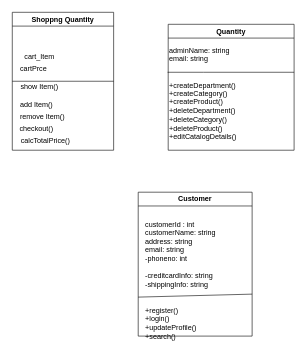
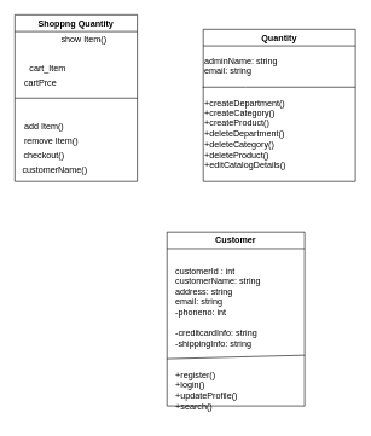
  <mxCell id="0" />
  <mxCell id="1" parent="0" />
  <mxCell id="2" value="Shoppng Quantity" style="swimlane;whiteSpace=wrap;html=1;startSize=23;" parent="1" vertex="1"><mxGeometry x="20" y="20" width="169" height="230" as="geometry" /></mxCell>
  <mxCell id="3" value="cart_Item" style="text;html=1;align=center;verticalAlign=middle;resizable=0;points=[];autosize=1;strokeColor=none;fillColor=none;" parent="2" vertex="1"><mxGeometry y="60" width="90" height="30" as="geometry" /></mxCell>
  <mxCell id="4" value="cartPrce" style="text;html=1;align=center;verticalAlign=middle;resizable=0;points=[];autosize=1;strokeColor=none;fillColor=none;" parent="2" vertex="1"><mxGeometry y="80" width="70" height="30" as="geometry" /></mxCell>
- <mxCell id="5" value="show Item()" style="text;html=1;align=center;verticalAlign=middle;resizable=0;points=[];autosize=1;strokeColor=none;fillColor=none;" parent="2" vertex="1"><mxGeometry y="110" width="90" height="30" as="geometry" /></mxCell>
+ <mxCell id="5" value="show Item()" style="text;html=1;align=center;verticalAlign=middle;resizable=0;points=[];autosize=1;strokeColor=none;fillColor=none;" parent="2" vertex="1"><mxGeometry x="50" y="20" width="90" height="30" as="geometry" /></mxCell>
  <mxCell id="6" value="add Item()" style="text;html=1;align=center;verticalAlign=middle;resizable=0;points=[];autosize=1;strokeColor=none;fillColor=none;" parent="2" vertex="1"><mxGeometry y="140" width="80" height="30" as="geometry" /></mxCell>
  <mxCell id="7" value="checkout()" style="text;html=1;align=center;verticalAlign=middle;resizable=0;points=[];autosize=1;strokeColor=none;fillColor=none;" parent="2" vertex="1"><mxGeometry y="180" width="80" height="30" as="geometry" /></mxCell>
- <mxCell id="8" value="calcTotalPrice()" style="text;html=1;align=center;verticalAlign=middle;resizable=0;points=[];autosize=1;strokeColor=none;fillColor=none;" parent="2" vertex="1"><mxGeometry y="200" width="110" height="30" as="geometry" /></mxCell>
+ <mxCell id="8" value="customerName()" style="text;html=1;align=center;verticalAlign=middle;resizable=0;points=[];autosize=1;strokeColor=none;fillColor=none;" parent="2" vertex="1"><mxGeometry y="200" width="110" height="30" as="geometry" /></mxCell>
  <mxCell id="9" value="remove Item()" style="text;html=1;align=center;verticalAlign=middle;resizable=0;points=[];autosize=1;strokeColor=none;fillColor=none;" parent="2" vertex="1"><mxGeometry y="160" width="100" height="30" as="geometry" /></mxCell>
  <mxCell id="10" value="" style="endArrow=none;html=1;rounded=0;exitX=0;exitY=0.5;exitDx=0;exitDy=0;entryX=1;entryY=0.5;entryDx=0;entryDy=0;" parent="1" source="2" target="2" edge="1"><mxGeometry width="50" height="50" relative="1" as="geometry"><mxPoint x="40" y="160" as="sourcePoint" /><mxPoint x="250" y="155" as="targetPoint" /></mxGeometry></mxCell>
  <mxCell id="11" value="Quantity" style="swimlane;whiteSpace=wrap;html=1;" vertex="1" parent="1"><mxGeometry x="280" y="40" width="210" height="210" as="geometry" /></mxCell>
  <mxCell id="12" value="adminName: string&lt;br&gt;email: string&lt;br&gt;&lt;br&gt;&lt;br&gt;+createDepartment()&lt;br&gt;+createCategory()&lt;br&gt;+createProduct()&lt;br&gt;+deleteDepartment()&lt;br&gt;+deleteCategory()&lt;br&gt;+deleteProduct()&lt;br&gt;+editCatalogDetails()" style="text;whiteSpace=wrap;html=1;" vertex="1" parent="11"><mxGeometry y="30" width="210" height="180" as="geometry" /></mxCell>
  <mxCell id="13" value="" style="endArrow=none;html=1;rounded=0;entryX=1.006;entryY=0.303;entryDx=0;entryDy=0;entryPerimeter=0;" edge="1" parent="11"><mxGeometry width="50" height="50" relative="1" as="geometry"><mxPoint x="-1" y="80" as="sourcePoint" /><mxPoint x="210" y="80" as="targetPoint" /><Array as="points"><mxPoint x="59" y="80" /></Array></mxGeometry></mxCell>
  <mxCell id="14" value="Customer" style="swimlane;whiteSpace=wrap;html=1;" vertex="1" parent="1"><mxGeometry x="230" y="320" width="190" height="240" as="geometry" /></mxCell>
  <mxCell id="15" value="customerId : int&lt;br&gt;customerName: string&lt;br&gt;address: string&lt;br&gt;email: string &lt;br&gt;-phoneno: int&lt;br&gt;&lt;br&gt;-creditcardInfo: string &lt;br&gt;-shippingInfo: string&lt;br&gt;&lt;br&gt;&lt;br&gt;+register()&lt;br&gt;+login()&lt;br&gt;+updateProfile()&lt;br&gt;+search()" style="text;whiteSpace=wrap;html=1;" vertex="1" parent="14"><mxGeometry x="10" y="40" width="250" height="220" as="geometry" /></mxCell>
  <mxCell id="16" value="" style="endArrow=none;html=1;rounded=0;" edge="1" parent="14"><mxGeometry width="50" height="50" relative="1" as="geometry"><mxPoint y="175" as="sourcePoint" /><mxPoint x="190" y="170" as="targetPoint" /></mxGeometry></mxCell>
